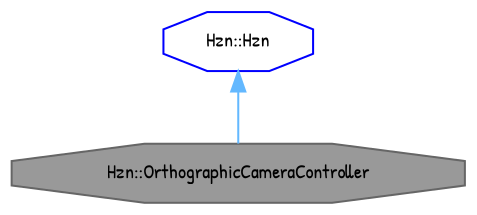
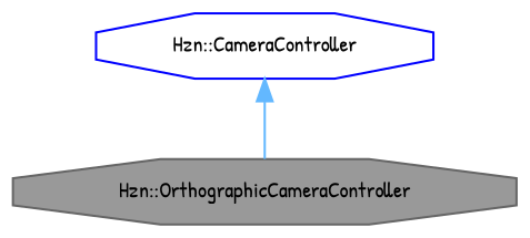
  digraph {
    fontname="Patrick Hand"
    node [fontname="Patrick Hand" fontsize=10 shape=octagon style=filled]
    n1 [color=gray40 fillcolor=grey60 fontcolor=black height=0.2 label="Hzn::OrthographicCameraController" width=0.4]
-   n2 [color=blue fillcolor=white height=0.2 label="Hzn::Hzn" width=0.4]
+   n2 [color=blue fillcolor=white height=0.2 label="Hzn::CameraController" width=0.4]
    n2 -> n1 [color=steelblue1 dir=back fontname="Patrick Hand" fontsize=10 labelfontname=Helvetica labelfontsize=10 style=solid]
  }
